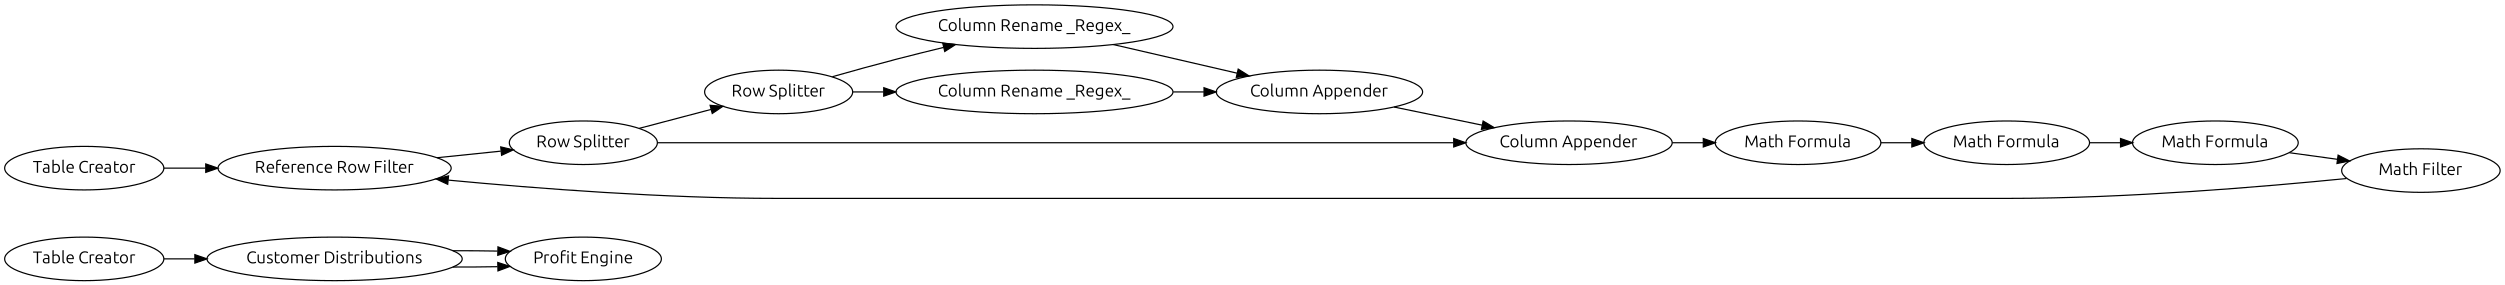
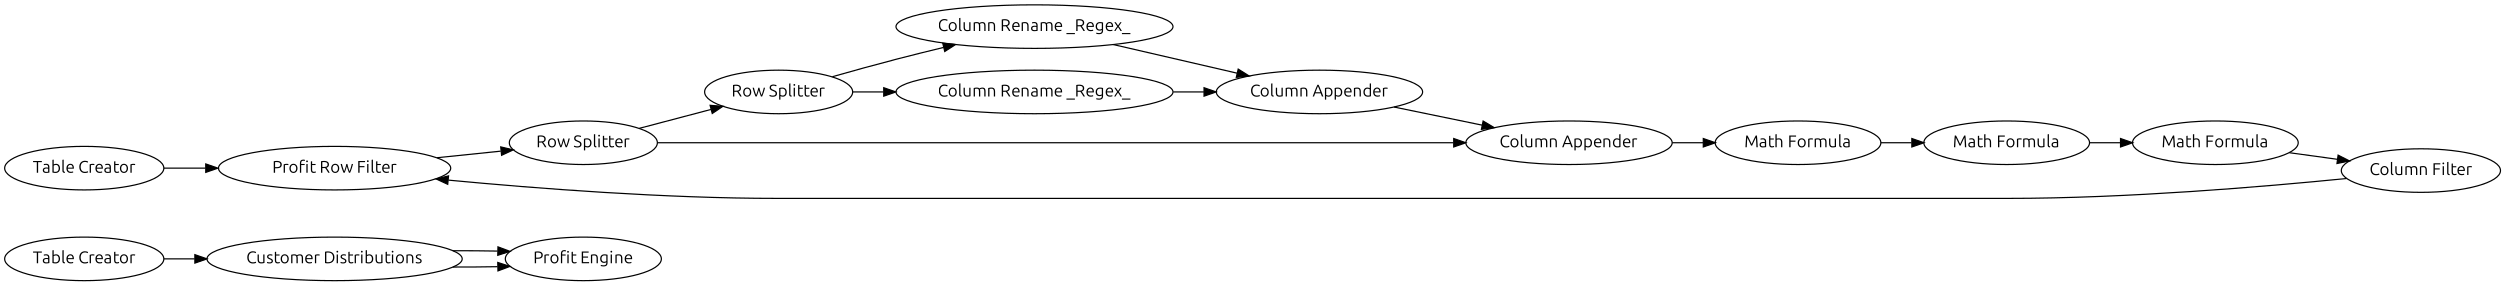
  digraph {
    fontname=Ubuntu
    rankdir=LR
    node [fontname=Ubuntu]
    edge [fontname=Ubuntu]
    n1 [label="Table Creator"]
    n2 [label="Customer Distributions"]
    n3 [label="Profit Engine"]
-   n4 [label="Reference Row Filter"]
+   n4 [label="Profit Row Filter"]
    n5 [label="Row Splitter"]
    n6 [label="Row Splitter"]
    n7 [label="Column Appender"]
    n8 [label="Table Creator"]
    n9 [label="Column Rename _Regex_"]
    n10 [label="Column Rename _Regex_"]
    n11 [label="Column Appender"]
    n12 [label="Math Formula"]
    n13 [label="Math Formula"]
    n14 [label="Math Formula"]
-   n15 [label="Math Filter"]
+   n15 [label="Column Filter"]
    n1 -> n2
    n2 -> n3
    n2 -> n3
    n4 -> n5
    n5 -> n6
    n5 -> n7
    n6 -> n9
    n6 -> n10
    n7 -> n12
    n8 -> n4
    n9 -> n11
    n10 -> n11
    n11 -> n7
    n12 -> n13
    n13 -> n14
    n14 -> n15
    n15 -> n4
  }
